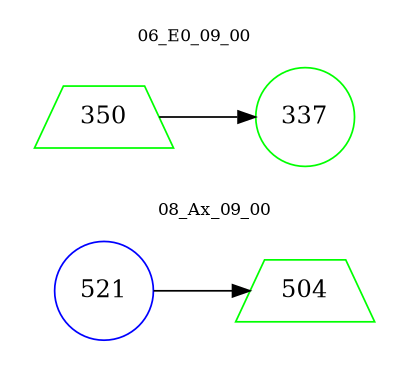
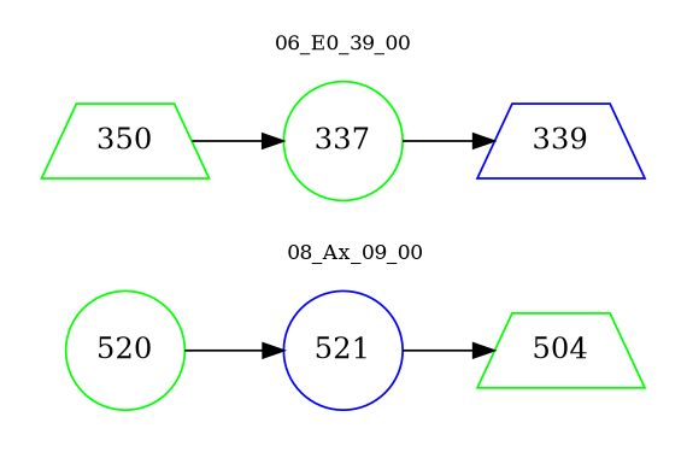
  digraph {
    fontname="DejaVu Serif"
    rankdir=LR
    node [color=green fontname="DejaVu Serif" shape=circle]
    edge [color=black fontname="DejaVu Serif"]
+   n1 [label=520]
    n2 [label=504 shape=trapezium]
    n3 [color=blue label=521]
    n4 [label=337]
    n5 [label=350 shape=trapezium]
+   n6 [color=blue label=339 shape=trapezium]
    subgraph cluster_1 {
      color=white
      fontsize=10
      label="08_Ax_09_00"
+     n1
      n2
      n3
    }
    subgraph cluster_2 {
      color=white
      fontsize=10
-     label="06_E0_09_00"
+     label="06_E0_39_00"
      n4
      n5
+     n6
    }
+   n1 -> n3
    n3 -> n2
+   n4 -> n6
    n5 -> n4
  }
